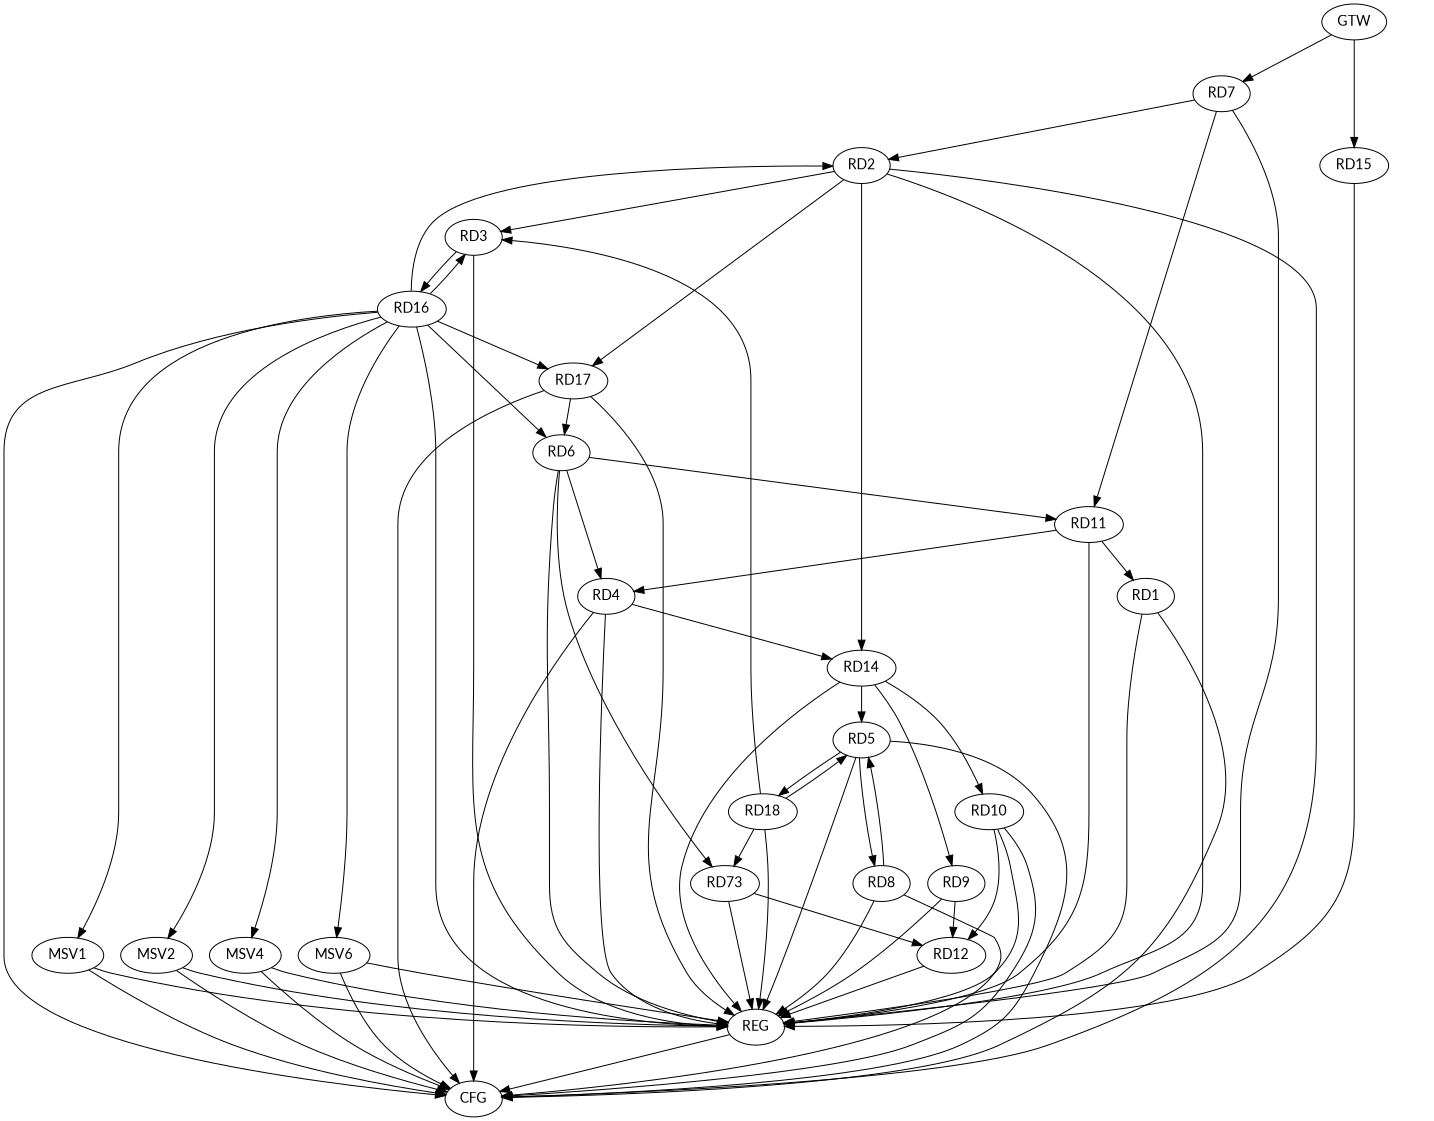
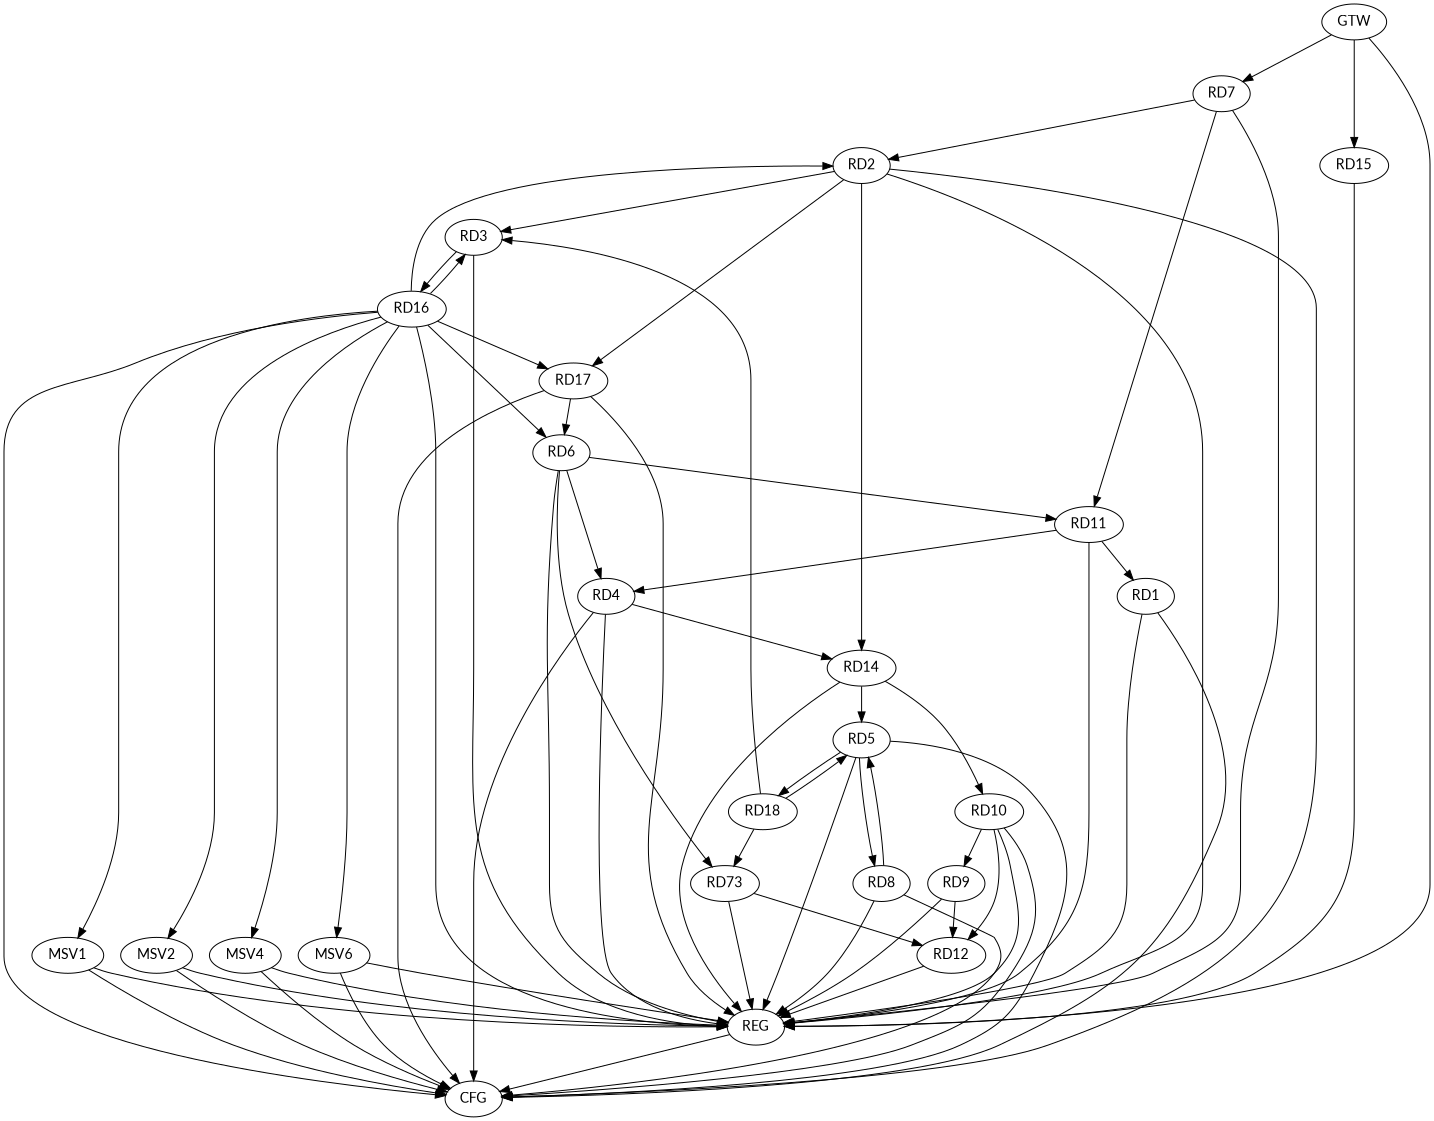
  strict digraph {
    fontname=Lato
    node [fontname=Lato]
    edge [fontname=Lato]
    n1 [label=RD1]
    n2 [label=REG]
    n3 [label=CFG]
    n4 [label=RD2]
    n5 [label=RD3]
    n6 [label=RD14]
    n7 [label=RD17]
    n8 [label=RD16]
    n9 [label=RD5]
    n10 [label=RD10]
    n11 [label=RD6]
    n12 [label=MSV1]
    n13 [label=MSV2]
    n14 [label=MSV4]
    n15 [label=MSV6]
    n16 [label=RD4]
    n17 [label=RD8]
    n18 [label=RD18]
    n19 [label=RD73]
    n20 [label=RD11]
    n21 [label=RD12]
    n22 [label=RD7]
    n23 [label=RD9]
    n24 [label=RD15]
    n25 [label=GTW]
    n1 -> n2
    n1 -> n3
    n2 -> n3
    n4 -> n2
    n4 -> n3
    n4 -> n5
    n4 -> n6
    n4 -> n7
    n5 -> n2
    n5 -> n8
    n6 -> n2
    n6 -> n9
    n6 -> n10
    n7 -> n2
    n7 -> n3
    n7 -> n11
    n8 -> n2
    n8 -> n3
    n8 -> n4
    n8 -> n5
    n8 -> n7
    n8 -> n11
    n8 -> n12
    n8 -> n13
    n8 -> n14
    n8 -> n15
    n9 -> n2
    n9 -> n3
    n9 -> n17
    n9 -> n18
    n10 -> n2
    n10 -> n3
    n10 -> n21
-   n6 -> n23
+   n10 -> n23
    n11 -> n2
    n11 -> n16
    n11 -> n19
    n11 -> n20
    n12 -> n2
    n12 -> n3
    n13 -> n2
    n13 -> n3
    n14 -> n2
    n14 -> n3
    n15 -> n2
    n15 -> n3
    n16 -> n2
    n16 -> n3
    n16 -> n6
    n17 -> n2
    n17 -> n3
    n17 -> n9
-   n18 -> n2
+   n25 -> n2
    n18 -> n5
    n18 -> n9
    n18 -> n19
    n19 -> n2
    n19 -> n21
    n20 -> n1
    n20 -> n2
    n20 -> n16
    n21 -> n2
    n22 -> n2
    n22 -> n4
    n22 -> n20
    n23 -> n2
    n23 -> n21
    n24 -> n2
    n25 -> n22
    n25 -> n24
  }
